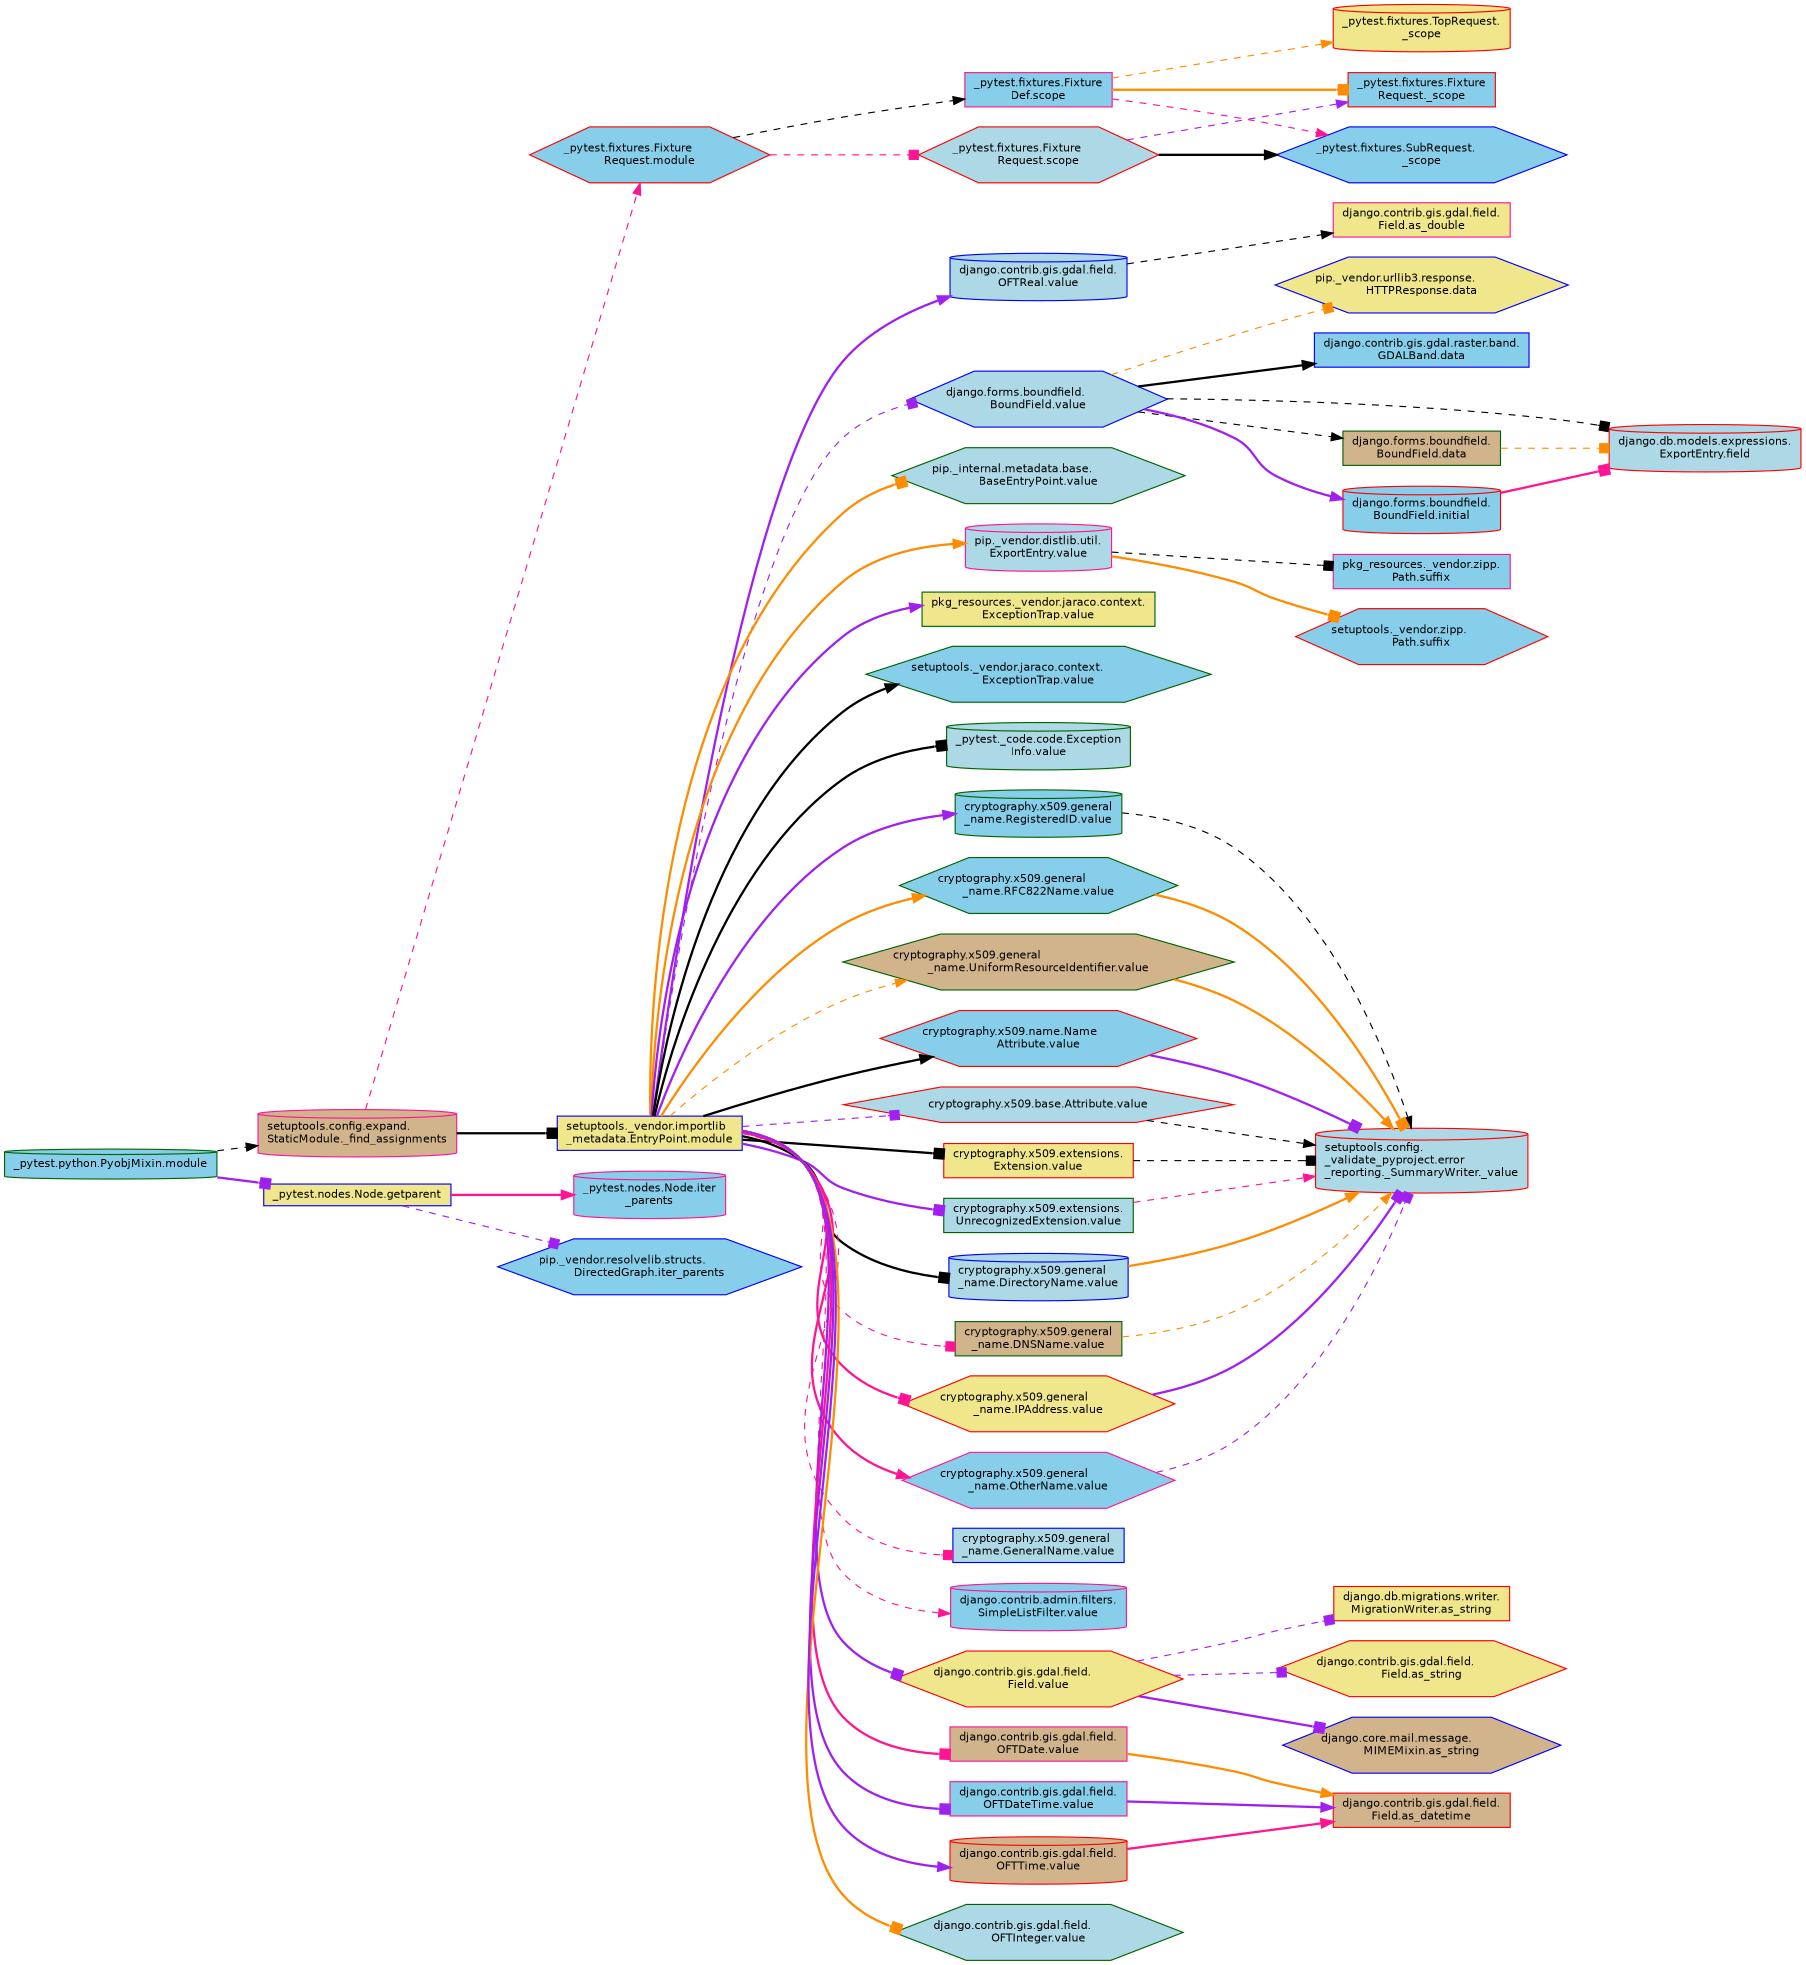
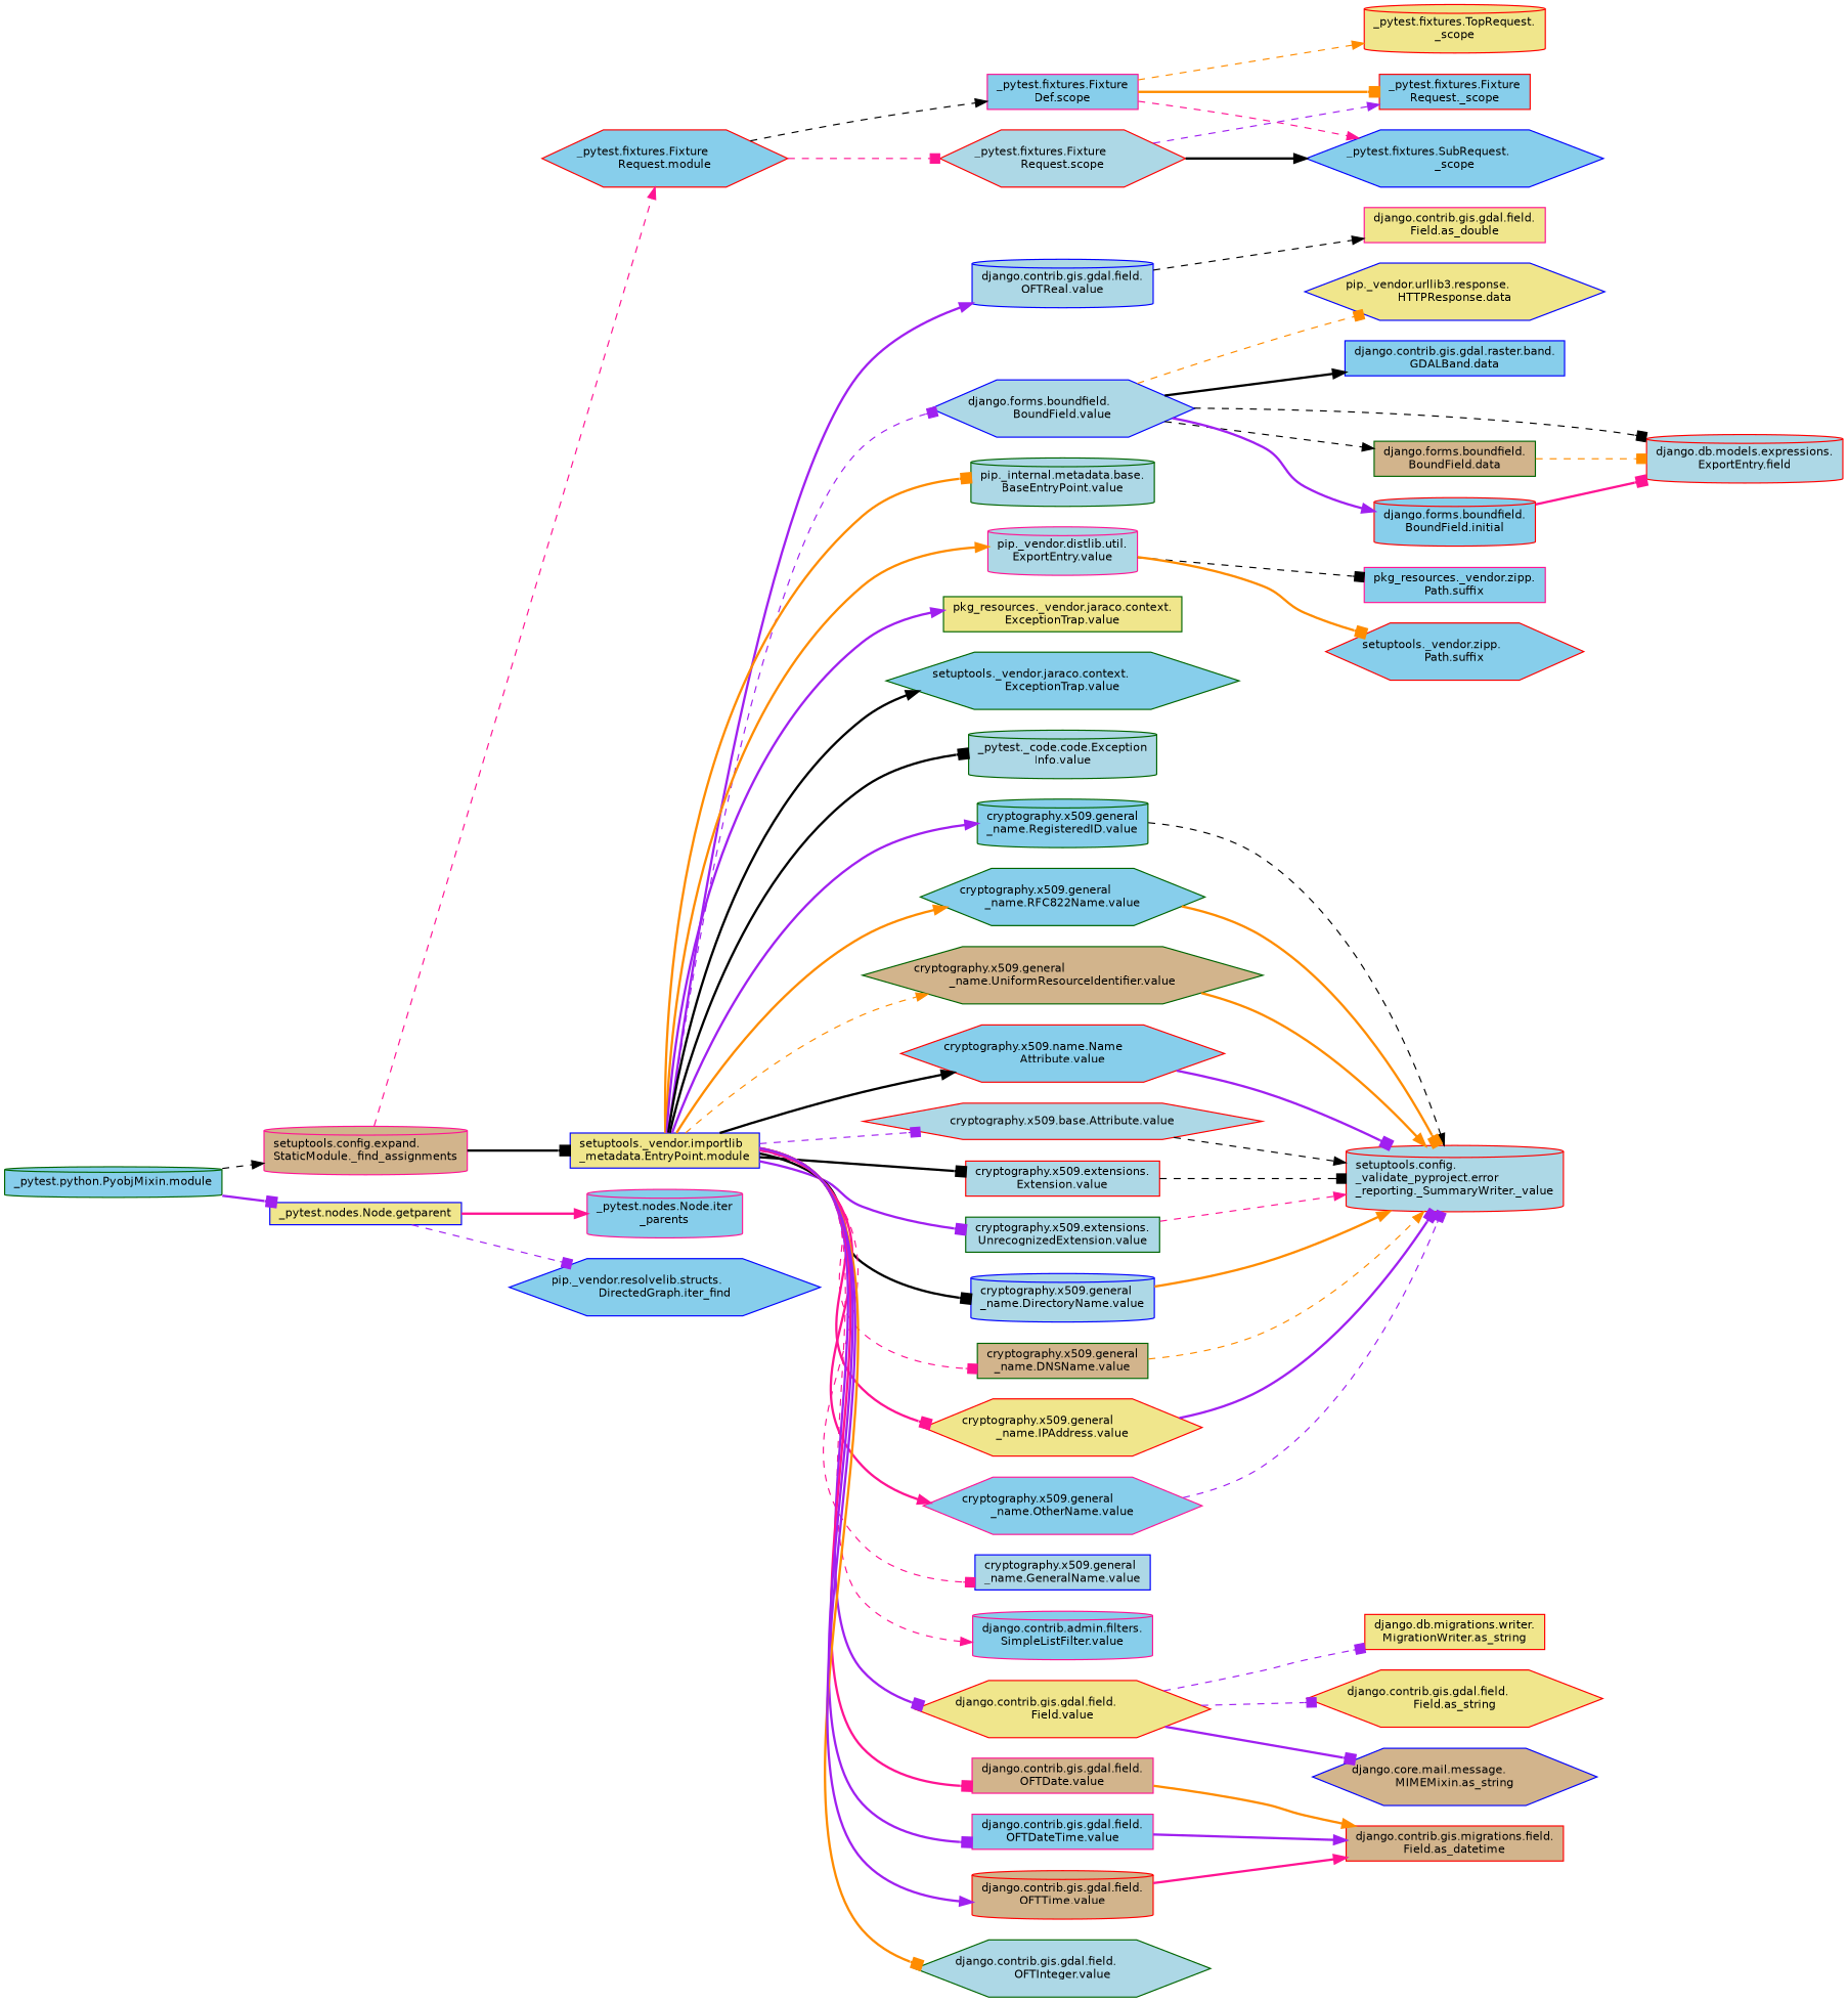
  digraph {
    rankdir=LR
    node [color=red fillcolor=skyblue fontname=Helvetica fontsize=10 shape=hexagon style=filled]
    edge [arrowhead=box color=purple fontname=Helvetica fontsize=10 labelfontname=Helvetica labelfontsize=10 style=bold]
    n1 [color=deeppink fillcolor=tan fontcolor=black height=0.2 label="setuptools.config.expand.\lStaticModule._find_assignments" shape=cylinder width=0.4]
    n2 [height=0.2 label="_pytest.fixtures.Fixture\lRequest.module" width=0.4]
    n3 [color=blue fillcolor=khaki height=0.2 label="setuptools._vendor.importlib\l_metadata.EntryPoint.module" shape=box width=0.4]
    n4 [color=deeppink height=0.2 label="_pytest.fixtures.Fixture\lDef.scope" shape=box width=0.4]
    n5 [fillcolor=lightblue height=0.2 label="_pytest.fixtures.Fixture\lRequest.scope" width=0.4]
    n6 [color=darkgreen height=0.2 label="_pytest.python.PyobjMixin.module" shape=cylinder width=0.4]
    n7 [color=blue fillcolor=khaki height=0.2 label="_pytest.nodes.Node.getparent" shape=box width=0.4]
    n8 [color=darkgreen fillcolor=lightblue height=0.2 label="_pytest._code.code.Exception\lInfo.value" shape=cylinder width=0.4]
    n9 [fillcolor=lightblue height=0.2 label="cryptography.x509.base.Attribute.value" width=0.4]
-   n10 [fillcolor=khaki height=0.2 label="cryptography.x509.extensions.\lExtension.value" shape=box width=0.4]
+   n10 [fillcolor=lightblue height=0.2 label="cryptography.x509.extensions.\lExtension.value" shape=box width=0.4]
    n11 [color=darkgreen fillcolor=lightblue height=0.2 label="cryptography.x509.extensions.\lUnrecognizedExtension.value" shape=box width=0.4]
    n12 [color=blue fillcolor=lightblue height=0.2 label="cryptography.x509.general\l_name.DirectoryName.value" shape=cylinder width=0.4]
    n13 [color=darkgreen fillcolor=tan height=0.2 label="cryptography.x509.general\l_name.DNSName.value" shape=box width=0.4]
    n14 [color=blue fillcolor=lightblue height=0.2 label="cryptography.x509.general\l_name.GeneralName.value" shape=box width=0.4]
    n15 [fillcolor=khaki height=0.2 label="cryptography.x509.general\l_name.IPAddress.value" width=0.4]
    n16 [color=deeppink height=0.2 label="cryptography.x509.general\l_name.OtherName.value" width=0.4]
    n17 [color=darkgreen height=0.2 label="cryptography.x509.general\l_name.RegisteredID.value" shape=cylinder width=0.4]
    n18 [color=darkgreen height=0.2 label="cryptography.x509.general\l_name.RFC822Name.value" width=0.4]
    n19 [color=darkgreen fillcolor=tan height=0.2 label="cryptography.x509.general\l_name.UniformResourceIdentifier.value" width=0.4]
    n20 [height=0.2 label="cryptography.x509.name.Name\lAttribute.value" width=0.4]
    n21 [color=deeppink height=0.2 label="django.contrib.admin.filters.\lSimpleListFilter.value" shape=cylinder width=0.4]
    n22 [fillcolor=khaki height=0.2 label="django.contrib.gis.gdal.field.\lField.value" width=0.4]
    n23 [color=deeppink fillcolor=tan height=0.2 label="django.contrib.gis.gdal.field.\lOFTDate.value" shape=box width=0.4]
    n24 [color=deeppink height=0.2 label="django.contrib.gis.gdal.field.\lOFTDateTime.value" shape=box width=0.4]
    n25 [color=darkgreen fillcolor=lightblue height=0.2 label="django.contrib.gis.gdal.field.\lOFTInteger.value" width=0.4]
    n26 [color=blue fillcolor=lightblue height=0.2 label="django.contrib.gis.gdal.field.\lOFTReal.value" shape=cylinder width=0.4]
    n27 [fillcolor=tan height=0.2 label="django.contrib.gis.gdal.field.\lOFTTime.value" shape=cylinder width=0.4]
    n28 [color=blue fillcolor=lightblue height=0.2 label="django.forms.boundfield.\lBoundField.value" width=0.4]
-   n29 [color=darkgreen fillcolor=lightblue height=0.2 label="pip._internal.metadata.base.\lBaseEntryPoint.value" width=0.4]
+   n29 [color=darkgreen fillcolor=lightblue height=0.2 label="pip._internal.metadata.base.\lBaseEntryPoint.value" shape=cylinder width=0.4]
    n30 [color=deeppink fillcolor=lightblue height=0.2 label="pip._vendor.distlib.util.\lExportEntry.value" shape=cylinder width=0.4]
    n31 [color=darkgreen fillcolor=khaki height=0.2 label="pkg_resources._vendor.jaraco.context.\lExceptionTrap.value" shape=box width=0.4]
    n32 [color=darkgreen height=0.2 label="setuptools._vendor.jaraco.context.\lExceptionTrap.value" width=0.4]
    n33 [height=0.2 label="_pytest.fixtures.Fixture\lRequest._scope" shape=box width=0.4]
    n34 [color=blue height=0.2 label="_pytest.fixtures.SubRequest.\l_scope" width=0.4]
    n35 [fillcolor=khaki height=0.2 label="_pytest.fixtures.TopRequest.\l_scope" shape=cylinder width=0.4]
    n36 [color=deeppink height=0.2 label="_pytest.nodes.Node.iter\l_parents" shape=cylinder width=0.4]
-   n37 [color=blue height=0.2 label="pip._vendor.resolvelib.structs.\lDirectedGraph.iter_parents" width=0.4]
+   n37 [color=blue height=0.2 label="pip._vendor.resolvelib.structs.\lDirectedGraph.iter_find" width=0.4]
    n38 [fillcolor=lightblue height=0.2 label="setuptools.config.\l_validate_pyproject.error\l_reporting._SummaryWriter._value" shape=cylinder width=0.4]
    n39 [fillcolor=khaki height=0.2 label="django.contrib.gis.gdal.field.\lField.as_string" width=0.4]
    n40 [color=blue fillcolor=tan height=0.2 label="django.core.mail.message.\lMIMEMixin.as_string" width=0.4]
    n41 [fillcolor=khaki height=0.2 label="django.db.migrations.writer.\lMigrationWriter.as_string" shape=box width=0.4]
-   n42 [fillcolor=tan height=0.2 label="django.contrib.gis.gdal.field.\lField.as_datetime" shape=box width=0.4]
+   n42 [fillcolor=tan height=0.2 label="django.contrib.gis.migrations.field.\lField.as_datetime" shape=box width=0.4]
    n43 [color=deeppink fillcolor=khaki height=0.2 label="django.contrib.gis.gdal.field.\lField.as_double" shape=box width=0.4]
    n44 [color=blue height=0.2 label="django.contrib.gis.gdal.raster.band.\lGDALBand.data" shape=box width=0.4]
    n45 [color=darkgreen fillcolor=tan height=0.2 label="django.forms.boundfield.\lBoundField.data" shape=box width=0.4]
    n46 [fillcolor=lightblue height=0.2 label="django.db.models.expressions.\lExportEntry.field" shape=cylinder width=0.4]
    n47 [color=blue fillcolor=khaki height=0.2 label="pip._vendor.urllib3.response.\lHTTPResponse.data" width=0.4]
    n48 [height=0.2 label="django.forms.boundfield.\lBoundField.initial" shape=cylinder width=0.4]
    n49 [color=deeppink height=0.2 label="pkg_resources._vendor.zipp.\lPath.suffix" shape=box width=0.4]
    n50 [height=0.2 label="setuptools._vendor.zipp.\lPath.suffix" width=0.4]
    n1 -> n2 [arrowhead=normal color=deeppink style=dashed]
    n1 -> n3 [color=black]
    n2 -> n4 [arrowhead=normal color=black style=dashed]
    n2 -> n5 [color=deeppink style=dashed]
    n3 -> n8 [color=black]
    n3 -> n9 [style=dashed]
    n3 -> n10 [color=black]
    n3 -> n11
    n3 -> n12 [color=black]
    n3 -> n13 [color=deeppink style=dashed]
    n3 -> n14 [color=deeppink style=dashed]
    n3 -> n15 [color=deeppink]
    n3 -> n16 [arrowhead=normal color=deeppink]
    n3 -> n17 [arrowhead=normal]
    n3 -> n18 [arrowhead=normal color=darkorange]
    n3 -> n19 [arrowhead=normal color=darkorange style=dashed]
    n3 -> n20 [arrowhead=normal color=black]
    n3 -> n21 [arrowhead=normal color=deeppink style=dashed]
    n3 -> n22
    n3 -> n23 [color=deeppink]
    n3 -> n24
    n3 -> n25 [color=darkorange]
    n3 -> n26 [arrowhead=normal]
    n3 -> n27 [arrowhead=normal]
    n3 -> n28 [style=dashed]
    n3 -> n29 [color=darkorange]
    n3 -> n30 [arrowhead=normal color=darkorange]
    n3 -> n31 [arrowhead=normal]
    n3 -> n32 [arrowhead=normal color=black]
    n4 -> n33 [color=darkorange]
    n4 -> n34 [arrowhead=normal color=deeppink style=dashed]
    n4 -> n35 [arrowhead=normal color=darkorange style=dashed]
    n5 -> n33 [arrowhead=normal style=dashed]
    n5 -> n34 [arrowhead=normal color=black]
    n6 -> n1 [arrowhead=normal color=black style=dashed]
    n6 -> n7
    n7 -> n36 [arrowhead=normal color=deeppink]
    n7 -> n37 [style=dashed]
    n9 -> n38 [arrowhead=normal color=black style=dashed]
    n10 -> n38 [color=black style=dashed]
    n11 -> n38 [arrowhead=normal color=deeppink style=dashed]
    n12 -> n38 [arrowhead=normal color=darkorange]
    n13 -> n38 [arrowhead=normal color=darkorange style=dashed]
    n15 -> n38
    n16 -> n38 [style=dashed]
    n17 -> n38 [arrowhead=normal color=black style=dashed]
    n18 -> n38 [color=darkorange]
    n19 -> n38 [arrowhead=normal color=darkorange]
    n20 -> n38
    n22 -> n39 [style=dashed]
    n22 -> n40
    n22 -> n41 [style=dashed]
    n23 -> n42 [arrowhead=normal color=darkorange]
    n24 -> n42 [arrowhead=normal]
    n26 -> n43 [arrowhead=normal color=black style=dashed]
    n27 -> n42 [arrowhead=normal color=deeppink]
    n28 -> n44 [arrowhead=normal color=black]
    n28 -> n45 [arrowhead=normal color=black style=dashed]
    n28 -> n46 [color=black style=dashed]
    n28 -> n47 [color=darkorange style=dashed]
    n28 -> n48 [arrowhead=normal]
    n30 -> n49 [color=black style=dashed]
    n30 -> n50 [color=darkorange]
    n45 -> n46 [color=darkorange style=dashed]
    n48 -> n46 [color=deeppink]
  }
